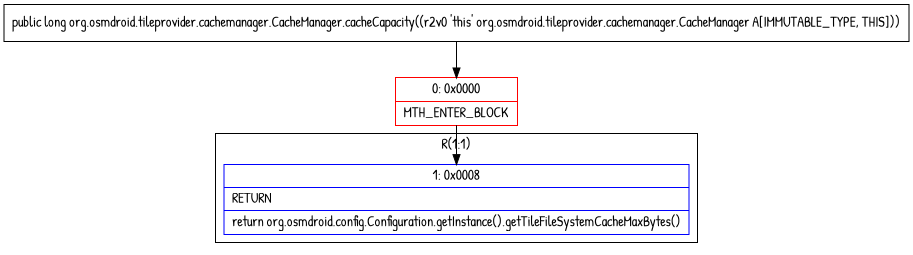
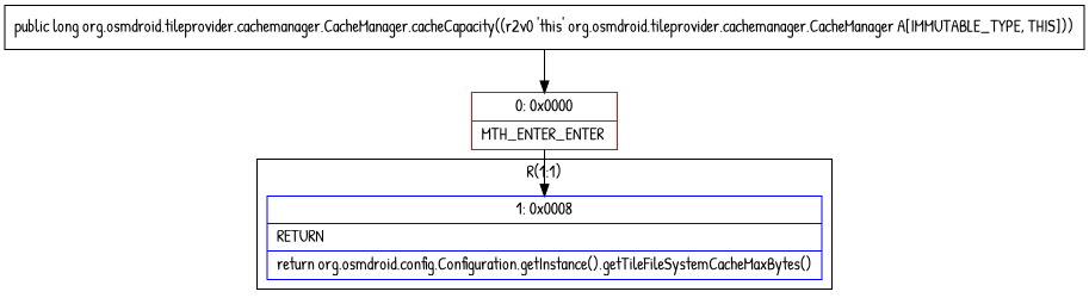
  digraph {
    fontname="Patrick Hand"
    node [shape=record fontname="Patrick Hand"]
    edge [fontname="Patrick Hand"]
    n1 [color=blue label="{1\:\ 0x0008|RETURN\l|return org.osmdroid.config.Configuration.getInstance().getTileFileSystemCacheMaxBytes()\l}"]
-   n2 [color=red label="{0\:\ 0x0000|MTH_ENTER_BLOCK\l}"]
+   n2 [color=red label="{0\:\ 0x0000|MTH_ENTER_ENTER\l}"]
    n3 [label="{public long org.osmdroid.tileprovider.cachemanager.CacheManager.cacheCapacity((r2v0 'this' org.osmdroid.tileprovider.cachemanager.CacheManager A[IMMUTABLE_TYPE, THIS])) }"]
    subgraph cluster_1 {
      label="R(1:1)"
      n1
    }
    n2 -> n1
    n3 -> n2
  }
